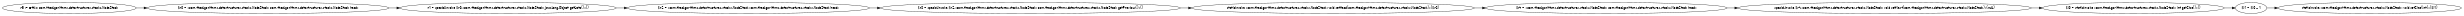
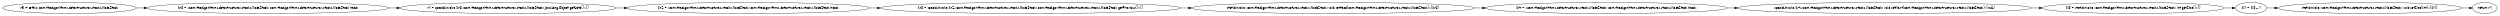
  digraph {
    rankdir=LR
    fontname="Patrick Hand"
    node [fontname="Patrick Hand"]
    edge [fontname="Patrick Hand"]
    "r5 := @this: com.thealgorithms.datastructures.stacks.NodeStack"
    "$r0 = <com.thealgorithms.datastructures.stacks.NodeStack: com.thealgorithms.datastructures.stacks.NodeStack head>"
    "r1 = specialinvoke $r0.<com.thealgorithms.datastructures.stacks.NodeStack: java.lang.Object getData()>()"
    "$r2 = <com.thealgorithms.datastructures.stacks.NodeStack: com.thealgorithms.datastructures.stacks.NodeStack head>"
    "$r3 = specialinvoke $r2.<com.thealgorithms.datastructures.stacks.NodeStack: com.thealgorithms.datastructures.stacks.NodeStack getPrevious()>()"
    "staticinvoke <com.thealgorithms.datastructures.stacks.NodeStack: void setHead(com.thealgorithms.datastructures.stacks.NodeStack)>($r3)"
    "$r4 = <com.thealgorithms.datastructures.stacks.NodeStack: com.thealgorithms.datastructures.stacks.NodeStack head>"
    "specialinvoke $r4.<com.thealgorithms.datastructures.stacks.NodeStack: void setNext(com.thealgorithms.datastructures.stacks.NodeStack)>(null)"
    "$i0 = staticinvoke <com.thealgorithms.datastructures.stacks.NodeStack: int getSize()>()"
    "$i1 = $i0 - 1"
    "staticinvoke <com.thealgorithms.datastructures.stacks.NodeStack: void setSize(int)>($i1)"
+   "return r1"
    "r5 := @this: com.thealgorithms.datastructures.stacks.NodeStack" -> "$r0 = <com.thealgorithms.datastructures.stacks.NodeStack: com.thealgorithms.datastructures.stacks.NodeStack head>"
    "$r0 = <com.thealgorithms.datastructures.stacks.NodeStack: com.thealgorithms.datastructures.stacks.NodeStack head>" -> "r1 = specialinvoke $r0.<com.thealgorithms.datastructures.stacks.NodeStack: java.lang.Object getData()>()"
    "r1 = specialinvoke $r0.<com.thealgorithms.datastructures.stacks.NodeStack: java.lang.Object getData()>()" -> "$r2 = <com.thealgorithms.datastructures.stacks.NodeStack: com.thealgorithms.datastructures.stacks.NodeStack head>"
    "$r2 = <com.thealgorithms.datastructures.stacks.NodeStack: com.thealgorithms.datastructures.stacks.NodeStack head>" -> "$r3 = specialinvoke $r2.<com.thealgorithms.datastructures.stacks.NodeStack: com.thealgorithms.datastructures.stacks.NodeStack getPrevious()>()"
    "$r3 = specialinvoke $r2.<com.thealgorithms.datastructures.stacks.NodeStack: com.thealgorithms.datastructures.stacks.NodeStack getPrevious()>()" -> "staticinvoke <com.thealgorithms.datastructures.stacks.NodeStack: void setHead(com.thealgorithms.datastructures.stacks.NodeStack)>($r3)"
    "staticinvoke <com.thealgorithms.datastructures.stacks.NodeStack: void setHead(com.thealgorithms.datastructures.stacks.NodeStack)>($r3)" -> "$r4 = <com.thealgorithms.datastructures.stacks.NodeStack: com.thealgorithms.datastructures.stacks.NodeStack head>"
    "$r4 = <com.thealgorithms.datastructures.stacks.NodeStack: com.thealgorithms.datastructures.stacks.NodeStack head>" -> "specialinvoke $r4.<com.thealgorithms.datastructures.stacks.NodeStack: void setNext(com.thealgorithms.datastructures.stacks.NodeStack)>(null)"
    "specialinvoke $r4.<com.thealgorithms.datastructures.stacks.NodeStack: void setNext(com.thealgorithms.datastructures.stacks.NodeStack)>(null)" -> "$i0 = staticinvoke <com.thealgorithms.datastructures.stacks.NodeStack: int getSize()>()"
    "$i0 = staticinvoke <com.thealgorithms.datastructures.stacks.NodeStack: int getSize()>()" -> "$i1 = $i0 - 1"
    "$i1 = $i0 - 1" -> "staticinvoke <com.thealgorithms.datastructures.stacks.NodeStack: void setSize(int)>($i1)"
+   "staticinvoke <com.thealgorithms.datastructures.stacks.NodeStack: void setSize(int)>($i1)" -> "return r1"
  }
